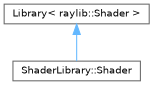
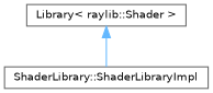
  digraph {
    rankdir=TB
    node [color=grey40 fillcolor=white fontname=Helvetica fontsize=10 shape=box style=filled]
    n1 [height=0.2 label="Library\< raylib::Shader \>" width=0.4]
-   n2 [height=0.2 label="ShaderLibrary::Shader" width=0.4]
+   n2 [height=0.2 label="ShaderLibrary::ShaderLibraryImpl" width=0.4]
    n1 -> n2 [color=steelblue1 dir=back fontname=Helvetica fontsize=10 labelfontname=Helvetica labelfontsize=10 style=solid]
  }
